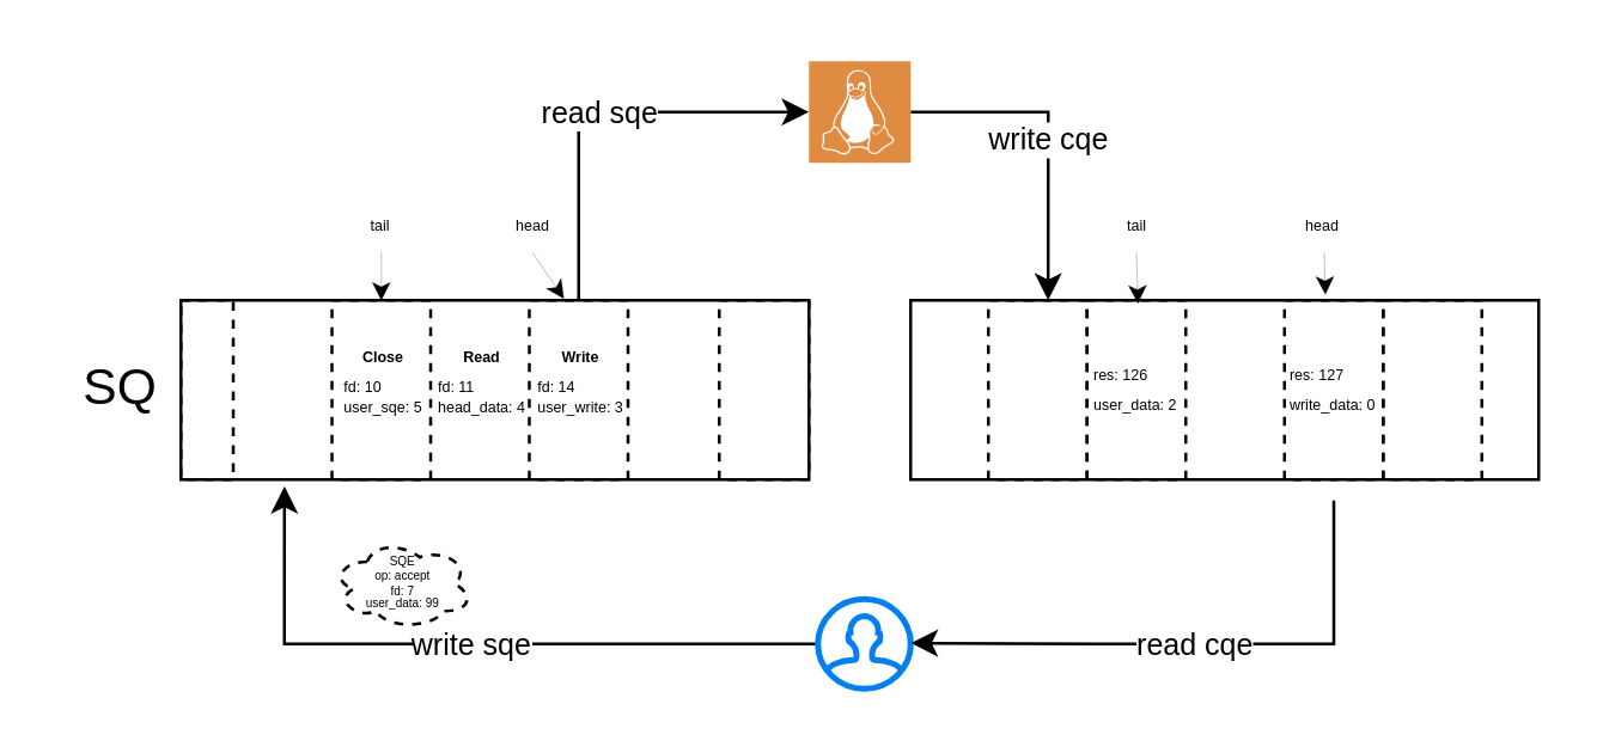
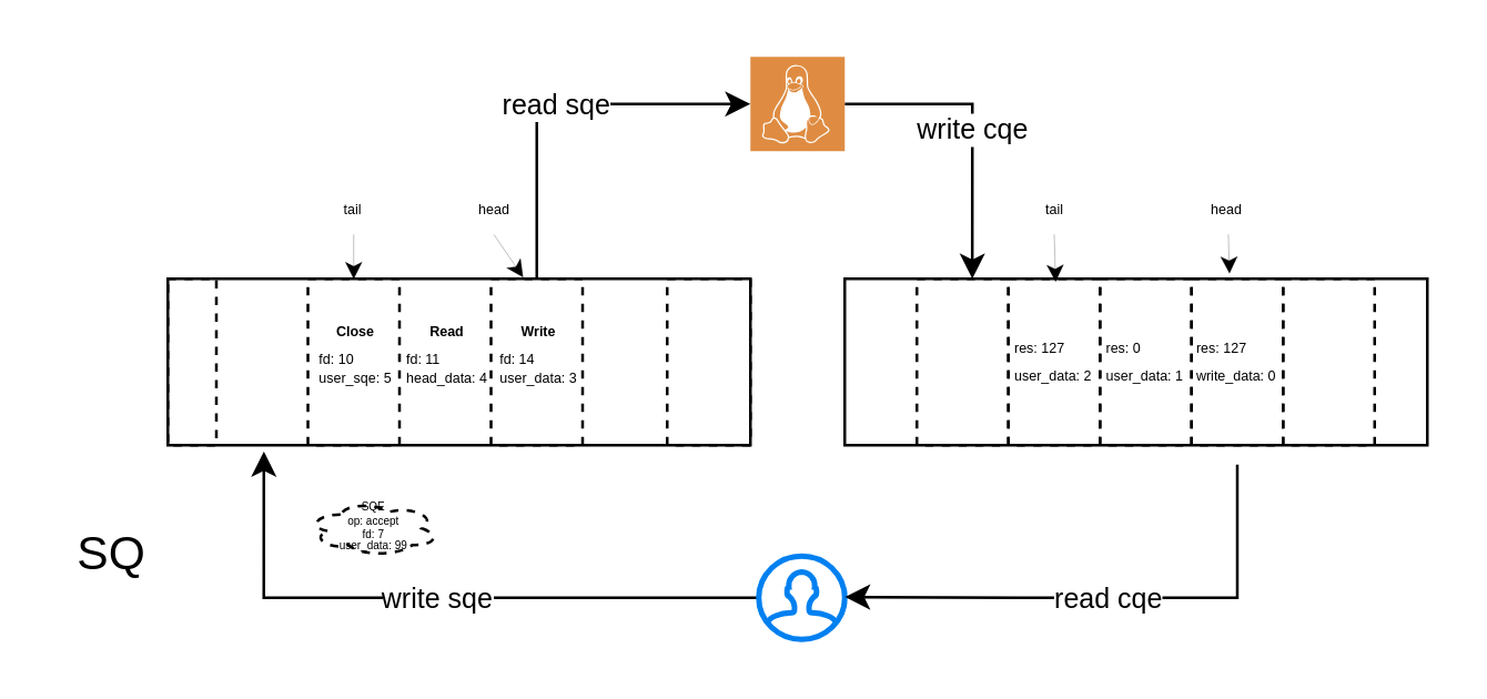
  <mxCell id="0" />
  <mxCell id="1" parent="0" />
  <mxCell id="2" value="write cqe" style="edgeStyle=orthogonalEdgeStyle;rounded=0;orthogonalLoop=1;jettySize=auto;html=1;entryX=0.574;entryY=0.095;entryDx=0;entryDy=0;entryPerimeter=0;fontSize=10;strokeWidth=1;" edge="1" parent="1" source="3" target="21"><mxGeometry relative="1" as="geometry" /></mxCell>
  <mxCell id="3" value="" style="pointerEvents=1;shadow=0;dashed=0;html=1;strokeColor=none;fillColor=#DF8C42;labelPosition=center;verticalLabelPosition=bottom;verticalAlign=top;align=center;outlineConnect=0;shape=mxgraph.veeam2.linux;" vertex="1" parent="1"><mxGeometry x="270" y="20" width="34" height="34" as="geometry" /></mxCell>
  <mxCell id="4" value="write sqe" style="edgeStyle=orthogonalEdgeStyle;rounded=0;orthogonalLoop=1;jettySize=auto;html=1;fontSize=10;strokeWidth=1;entryX=0.513;entryY=0.912;entryDx=0;entryDy=0;entryPerimeter=0;" edge="1" parent="1" source="5" target="16"><mxGeometry relative="1" as="geometry"><mxPoint x="110" y="170" as="targetPoint" /></mxGeometry></mxCell>
  <mxCell id="5" value="" style="html=1;verticalLabelPosition=bottom;align=center;labelBackgroundColor=#ffffff;verticalAlign=top;strokeWidth=2;strokeColor=#0080F0;shadow=0;dashed=0;shape=mxgraph.ios7.icons.user;" vertex="1" parent="1"><mxGeometry x="273" y="200" width="31" height="30" as="geometry" /></mxCell>
  <mxCell id="6" value="" style="rounded=0;whiteSpace=wrap;html=1;" vertex="1" parent="1"><mxGeometry x="60" y="100" width="210" height="60" as="geometry" /></mxCell>
  <mxCell id="7" value="&lt;font style=&quot;font-size: 5px ; line-height: 70%&quot;&gt;&lt;b&gt;Read&lt;/b&gt;&lt;br&gt;&lt;br&gt;&lt;div style=&quot;text-align: left&quot;&gt;fd: 11&lt;/div&gt;&lt;div style=&quot;text-align: left&quot;&gt;&lt;br&gt;&lt;/div&gt;&lt;div style=&quot;text-align: left&quot;&gt;head_data: 4&lt;/div&gt;&lt;/font&gt;" style="text;html=1;fillColor=none;align=center;verticalAlign=middle;whiteSpace=wrap;rounded=0;perimeterSpacing=7;horizontal=1;spacingTop=-7;spacing=0;fontSize=5;dashed=1;spacingLeft=1;" vertex="1" parent="1"><mxGeometry x="143.5" y="100" width="33" height="60" as="geometry" /></mxCell>
- <mxCell id="8" value="&lt;font style=&quot;line-height: 70%&quot;&gt;&lt;b style=&quot;font-size: 5px&quot;&gt;Write&lt;/b&gt;&lt;br&gt;&lt;br&gt;&lt;div style=&quot;text-align: left ; font-size: 5px&quot;&gt;&lt;span&gt;fd: 14&lt;/span&gt;&lt;/div&gt;&lt;div style=&quot;text-align: left&quot;&gt;&lt;br&gt;&lt;/div&gt;&lt;div style=&quot;text-align: left&quot;&gt;&lt;span&gt;user_write: 3&lt;/span&gt;&lt;/div&gt;&lt;/font&gt;" style="text;html=1;fillColor=none;align=center;verticalAlign=middle;whiteSpace=wrap;rounded=0;perimeterSpacing=7;strokeColor=#000000;horizontal=1;spacingTop=-7;spacing=-2;fontSize=5;dashed=1;spacingLeft=1;" vertex="1" parent="1"><mxGeometry x="176.5" y="100" width="33" height="60" as="geometry" /></mxCell>
+ <mxCell id="8" value="&lt;font style=&quot;line-height: 70%&quot;&gt;&lt;b style=&quot;font-size: 5px&quot;&gt;Write&lt;/b&gt;&lt;br&gt;&lt;br&gt;&lt;div style=&quot;text-align: left ; font-size: 5px&quot;&gt;&lt;span&gt;fd: 14&lt;/span&gt;&lt;/div&gt;&lt;div style=&quot;text-align: left&quot;&gt;&lt;br&gt;&lt;/div&gt;&lt;div style=&quot;text-align: left&quot;&gt;&lt;span&gt;user_data: 3&lt;/span&gt;&lt;/div&gt;&lt;/font&gt;" style="text;html=1;fillColor=none;align=center;verticalAlign=middle;whiteSpace=wrap;rounded=0;perimeterSpacing=7;strokeColor=#000000;horizontal=1;spacingTop=-7;spacing=-2;fontSize=5;dashed=1;spacingLeft=1;" vertex="1" parent="1"><mxGeometry x="176.5" y="100" width="33" height="60" as="geometry" /></mxCell>
  <mxCell id="9" value="&lt;font style=&quot;font-size: 5px ; line-height: 70%&quot;&gt;&lt;b&gt;Close&lt;/b&gt;&lt;br&gt;&lt;br&gt;&lt;div style=&quot;text-align: left&quot;&gt;fd: 10&lt;/div&gt;&lt;div style=&quot;text-align: left&quot;&gt;&lt;br&gt;&lt;/div&gt;&lt;div style=&quot;text-align: left&quot;&gt;user_sqe: 5&lt;/div&gt;&lt;/font&gt;" style="text;html=1;fillColor=none;align=center;verticalAlign=middle;whiteSpace=wrap;rounded=0;perimeterSpacing=7;strokeColor=#000000;horizontal=1;spacingTop=-7;spacing=0;fontSize=5;dashed=1;spacingLeft=1;" vertex="1" parent="1"><mxGeometry x="110.5" y="100" width="33" height="60" as="geometry" /></mxCell>
  <mxCell id="10" value="read sqe" style="edgeStyle=orthogonalEdgeStyle;rounded=0;orthogonalLoop=1;jettySize=auto;html=1;fontSize=10;strokeWidth=1;" edge="1" parent="1" target="3"><mxGeometry relative="1" as="geometry"><mxPoint x="193" y="100" as="sourcePoint" /><Array as="points"><mxPoint x="193" y="37" /></Array></mxGeometry></mxCell>
  <mxCell id="11" style="edgeStyle=none;rounded=0;orthogonalLoop=1;jettySize=auto;html=1;exitX=0.5;exitY=1;exitDx=0;exitDy=0;entryX=0.394;entryY=0.086;entryDx=0;entryDy=0;entryPerimeter=0;fontSize=4;strokeWidth=0;dashed=1;dashPattern=1 1;" edge="1" parent="1" source="12" target="8"><mxGeometry relative="1" as="geometry" /></mxCell>
  <mxCell id="12" value="head" style="text;html=1;strokeColor=none;fillColor=none;align=center;verticalAlign=middle;whiteSpace=wrap;rounded=0;dashed=1;fontSize=5;" vertex="1" parent="1"><mxGeometry x="157.5" y="64" width="40" height="20" as="geometry" /></mxCell>
  <mxCell id="13" style="rounded=0;orthogonalLoop=1;jettySize=auto;html=1;fontSize=5;strokeWidth=0;" edge="1" parent="1" source="14"><mxGeometry relative="1" as="geometry"><mxPoint x="127" y="100" as="targetPoint" /></mxGeometry></mxCell>
  <mxCell id="14" value="tail" style="text;html=1;strokeColor=none;fillColor=none;align=center;verticalAlign=middle;whiteSpace=wrap;rounded=0;dashed=1;fontSize=5;" vertex="1" parent="1"><mxGeometry x="107" y="64" width="40" height="20" as="geometry" /></mxCell>
  <mxCell id="15" value="&lt;font style=&quot;font-size: 5px ; line-height: 50%&quot;&gt;&lt;br style=&quot;font-size: 5px&quot;&gt;&lt;/font&gt;" style="text;html=1;fillColor=none;align=center;verticalAlign=middle;whiteSpace=wrap;rounded=0;perimeterSpacing=7;horizontal=1;spacingTop=-7;spacing=-1;fontSize=5;dashed=1;" vertex="1" parent="1"><mxGeometry x="209.5" y="120" width="33" height="40" as="geometry" /></mxCell>
  <mxCell id="16" value="&lt;font style=&quot;font-size: 5px ; line-height: 50%&quot;&gt;&lt;br style=&quot;font-size: 5px&quot;&gt;&lt;/font&gt;" style="text;html=1;fillColor=none;align=center;verticalAlign=middle;whiteSpace=wrap;rounded=0;perimeterSpacing=7;horizontal=1;spacingTop=-7;spacing=-1;fontSize=5;dashed=1;" vertex="1" parent="1"><mxGeometry x="77.5" y="120" width="33" height="40" as="geometry" /></mxCell>
  <mxCell id="17" value="&lt;font style=&quot;font-size: 5px ; line-height: 50%&quot;&gt;&lt;br style=&quot;font-size: 5px&quot;&gt;&lt;/font&gt;" style="text;html=1;fillColor=none;align=center;verticalAlign=middle;whiteSpace=wrap;rounded=0;perimeterSpacing=7;horizontal=1;spacingTop=-7;spacing=-1;fontSize=5;dashed=1;strokeColor=#000000;" vertex="1" parent="1"><mxGeometry x="60" y="100" width="17.5" height="60" as="geometry" /></mxCell>
- <mxCell id="18" value="SQE&lt;br style=&quot;font-size: 4px;&quot;&gt;op: accept&lt;br style=&quot;font-size: 4px;&quot;&gt;fd: 7&lt;br style=&quot;font-size: 4px;&quot;&gt;user_data: 99" style="ellipse;shape=cloud;whiteSpace=wrap;html=1;dashed=1;fontSize=4;strokeColor=#000000;fillColor=none;gradientColor=none;verticalAlign=middle;" vertex="1" parent="1"><mxGeometry x="110.5" y="180" width="47" height="30" as="geometry" /></mxCell>
- <mxCell id="19" value="&lt;font style=&quot;font-size: 17px&quot;&gt;SQ&lt;/font&gt;" style="text;html=1;strokeColor=none;fillColor=none;align=center;verticalAlign=middle;whiteSpace=wrap;rounded=0;dashed=1;fontSize=4;" vertex="1" parent="1"><mxGeometry x="20" y="100" width="40" height="60" as="geometry" /></mxCell>
+ <mxCell id="18" value="SQE&lt;br style=&quot;font-size: 4px;&quot;&gt;op: accept&lt;br style=&quot;font-size: 4px;&quot;&gt;fd: 7&lt;br style=&quot;font-size: 4px;&quot;&gt;user_data: 99" style="ellipse;shape=cloud;whiteSpace=wrap;html=1;dashed=1;fontSize=4;strokeColor=#000000;fillColor=none;gradientColor=none;verticalAlign=middle;" vertex="1" parent="1"><mxGeometry x="110.5" y="180" width="47" height="20" as="geometry" /></mxCell>
+ <mxCell id="19" value="&lt;font style=&quot;font-size: 17px&quot;&gt;SQ&lt;/font&gt;" style="text;html=1;strokeColor=none;fillColor=none;align=center;verticalAlign=middle;whiteSpace=wrap;rounded=0;dashed=1;fontSize=4;" vertex="1" parent="1"><mxGeometry x="20" y="170" width="40" height="60" as="geometry" /></mxCell>
  <mxCell id="20" value="" style="rounded=0;whiteSpace=wrap;html=1;" vertex="1" parent="1"><mxGeometry x="304" y="100" width="210" height="60" as="geometry" /></mxCell>
  <mxCell id="21" value="" style="text;html=1;fillColor=none;align=center;verticalAlign=middle;whiteSpace=wrap;rounded=0;perimeterSpacing=7;strokeColor=#000000;horizontal=1;spacingTop=-7;spacing=-1;fontSize=5;dashed=1;" vertex="1" parent="1"><mxGeometry x="330" y="100" width="33" height="60" as="geometry" /></mxCell>
+ <mxCell id="22" value="&lt;font style=&quot;font-size: 5px ; line-height: 100%&quot;&gt;&lt;br&gt;&lt;div style=&quot;text-align: left&quot;&gt;res: 0&lt;/div&gt;&lt;div style=&quot;text-align: left&quot;&gt;&lt;br&gt;&lt;/div&gt;&lt;div style=&quot;text-align: left&quot;&gt;user_data: 1&lt;/div&gt;&lt;/font&gt;" style="text;html=1;fillColor=none;align=center;verticalAlign=middle;whiteSpace=wrap;rounded=0;perimeterSpacing=7;strokeColor=#000000;horizontal=1;spacingTop=-7;spacing=-1;fontSize=5;dashed=1;" vertex="1" parent="1"><mxGeometry x="396" y="100" width="33" height="60" as="geometry" /></mxCell>
  <mxCell id="23" value="read cqe" style="edgeStyle=orthogonalEdgeStyle;rounded=0;orthogonalLoop=1;jettySize=auto;html=1;entryX=1.002;entryY=0.491;entryDx=0;entryDy=0;entryPerimeter=0;fontSize=10;strokeWidth=1;" edge="1" parent="1" source="24" target="5"><mxGeometry relative="1" as="geometry"><Array as="points"><mxPoint x="445" y="215" /><mxPoint x="367" y="215" /></Array></mxGeometry></mxCell>
  <mxCell id="24" value="&lt;font style=&quot;font-size: 5px ; line-height: 100%&quot;&gt;&lt;br&gt;&lt;div style=&quot;text-align: left&quot;&gt;res: 127&lt;/div&gt;&lt;div style=&quot;text-align: left&quot;&gt;&lt;br&gt;&lt;/div&gt;&lt;div style=&quot;text-align: left&quot;&gt;write_data: 0&lt;/div&gt;&lt;/font&gt;" style="text;html=1;fillColor=none;align=center;verticalAlign=middle;whiteSpace=wrap;rounded=0;perimeterSpacing=7;strokeColor=#000000;horizontal=1;spacingTop=-7;spacing=-1;fontSize=5;dashed=1;" vertex="1" parent="1"><mxGeometry x="429" y="100" width="33" height="60" as="geometry" /></mxCell>
- <mxCell id="25" value="&lt;font style=&quot;font-size: 5px ; line-height: 100%&quot;&gt;&lt;br&gt;&lt;div style=&quot;text-align: left&quot;&gt;res: 126&lt;/div&gt;&lt;div style=&quot;text-align: left&quot;&gt;&lt;br&gt;&lt;/div&gt;&lt;div style=&quot;text-align: left&quot;&gt;user_data: 2&lt;/div&gt;&lt;/font&gt;" style="text;html=1;fillColor=none;align=center;verticalAlign=middle;whiteSpace=wrap;rounded=0;perimeterSpacing=7;strokeColor=#000000;horizontal=1;spacingTop=-7;spacing=-1;fontSize=5;dashed=1;" vertex="1" parent="1"><mxGeometry x="363" y="100" width="33" height="60" as="geometry" /></mxCell>
+ <mxCell id="25" value="&lt;font style=&quot;font-size: 5px ; line-height: 100%&quot;&gt;&lt;br&gt;&lt;div style=&quot;text-align: left&quot;&gt;res: 127&lt;/div&gt;&lt;div style=&quot;text-align: left&quot;&gt;&lt;br&gt;&lt;/div&gt;&lt;div style=&quot;text-align: left&quot;&gt;user_data: 2&lt;/div&gt;&lt;/font&gt;" style="text;html=1;fillColor=none;align=center;verticalAlign=middle;whiteSpace=wrap;rounded=0;perimeterSpacing=7;strokeColor=#000000;horizontal=1;spacingTop=-7;spacing=-1;fontSize=5;dashed=1;" vertex="1" parent="1"><mxGeometry x="363" y="100" width="33" height="60" as="geometry" /></mxCell>
  <mxCell id="26" value="" style="text;html=1;fillColor=none;align=center;verticalAlign=middle;whiteSpace=wrap;rounded=0;perimeterSpacing=7;strokeColor=#000000;horizontal=1;spacingTop=-7;spacing=-2;fontSize=5;dashed=1;spacingLeft=1;" vertex="1" parent="1"><mxGeometry x="240" y="100" width="30" height="60" as="geometry" /></mxCell>
  <mxCell id="27" value="" style="text;html=1;fillColor=none;align=center;verticalAlign=middle;whiteSpace=wrap;rounded=0;perimeterSpacing=7;strokeColor=#000000;horizontal=1;spacingTop=-7;spacing=-1;fontSize=5;dashed=1;" vertex="1" parent="1"><mxGeometry x="462" y="100" width="33" height="60" as="geometry" /></mxCell>
  <mxCell id="28" value="tail" style="text;html=1;strokeColor=none;fillColor=none;align=center;verticalAlign=middle;whiteSpace=wrap;rounded=0;dashed=1;fontSize=5;" vertex="1" parent="1"><mxGeometry x="359.5" y="64" width="40" height="20" as="geometry" /></mxCell>
  <mxCell id="29" style="rounded=0;orthogonalLoop=1;jettySize=auto;html=1;fontSize=5;strokeWidth=0;exitX=0.5;exitY=1;exitDx=0;exitDy=0;entryX=0.511;entryY=0.108;entryDx=0;entryDy=0;entryPerimeter=0;" edge="1" parent="1" source="28" target="25"><mxGeometry relative="1" as="geometry"><mxPoint x="123.696" y="74" as="sourcePoint" /><mxPoint x="137" y="110" as="targetPoint" /></mxGeometry></mxCell>
  <mxCell id="30" value="head" style="text;html=1;strokeColor=none;fillColor=none;align=center;verticalAlign=middle;whiteSpace=wrap;rounded=0;dashed=1;fontSize=5;" vertex="1" parent="1"><mxGeometry x="422" y="64" width="40" height="20" as="geometry" /></mxCell>
  <mxCell id="31" style="edgeStyle=none;rounded=0;orthogonalLoop=1;jettySize=auto;html=1;entryX=0.44;entryY=0.068;entryDx=0;entryDy=0;entryPerimeter=0;fontSize=4;strokeWidth=0;dashed=1;dashPattern=1 1;" edge="1" parent="1" source="30" target="24"><mxGeometry relative="1" as="geometry"><mxPoint x="438.98" y="74" as="sourcePoint" /><mxPoint x="461.998" y="109.364" as="targetPoint" /></mxGeometry></mxCell>
